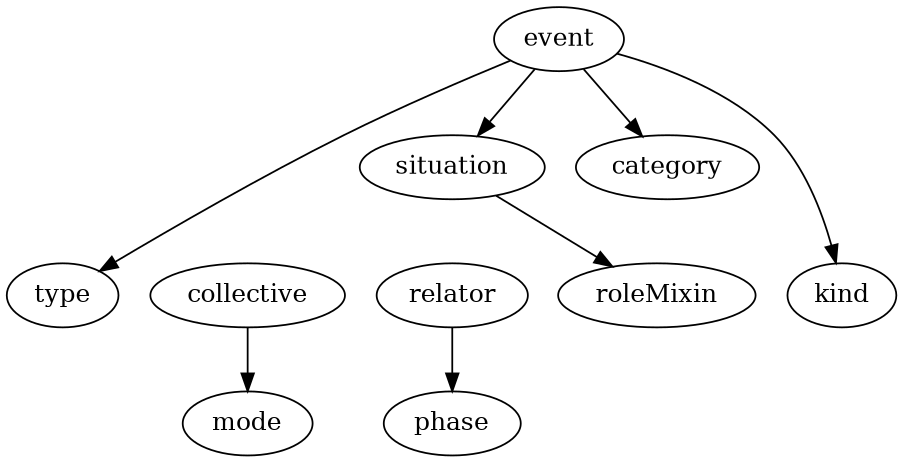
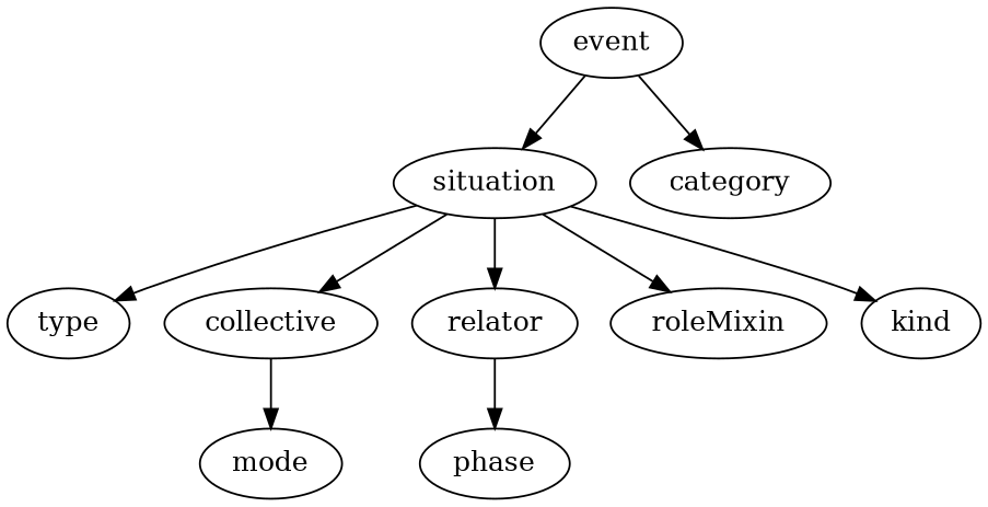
  strict digraph {
    event
    situation
    type
    category
    collective
    kind
    relator
    roleMixin
    mode
    phase
    event -> situation
-   event -> type
+   situation -> type
    event -> category
-   event -> kind
+   situation -> collective
+   situation -> kind
+   situation -> relator
    situation -> roleMixin
    collective -> mode
    relator -> phase
  }
